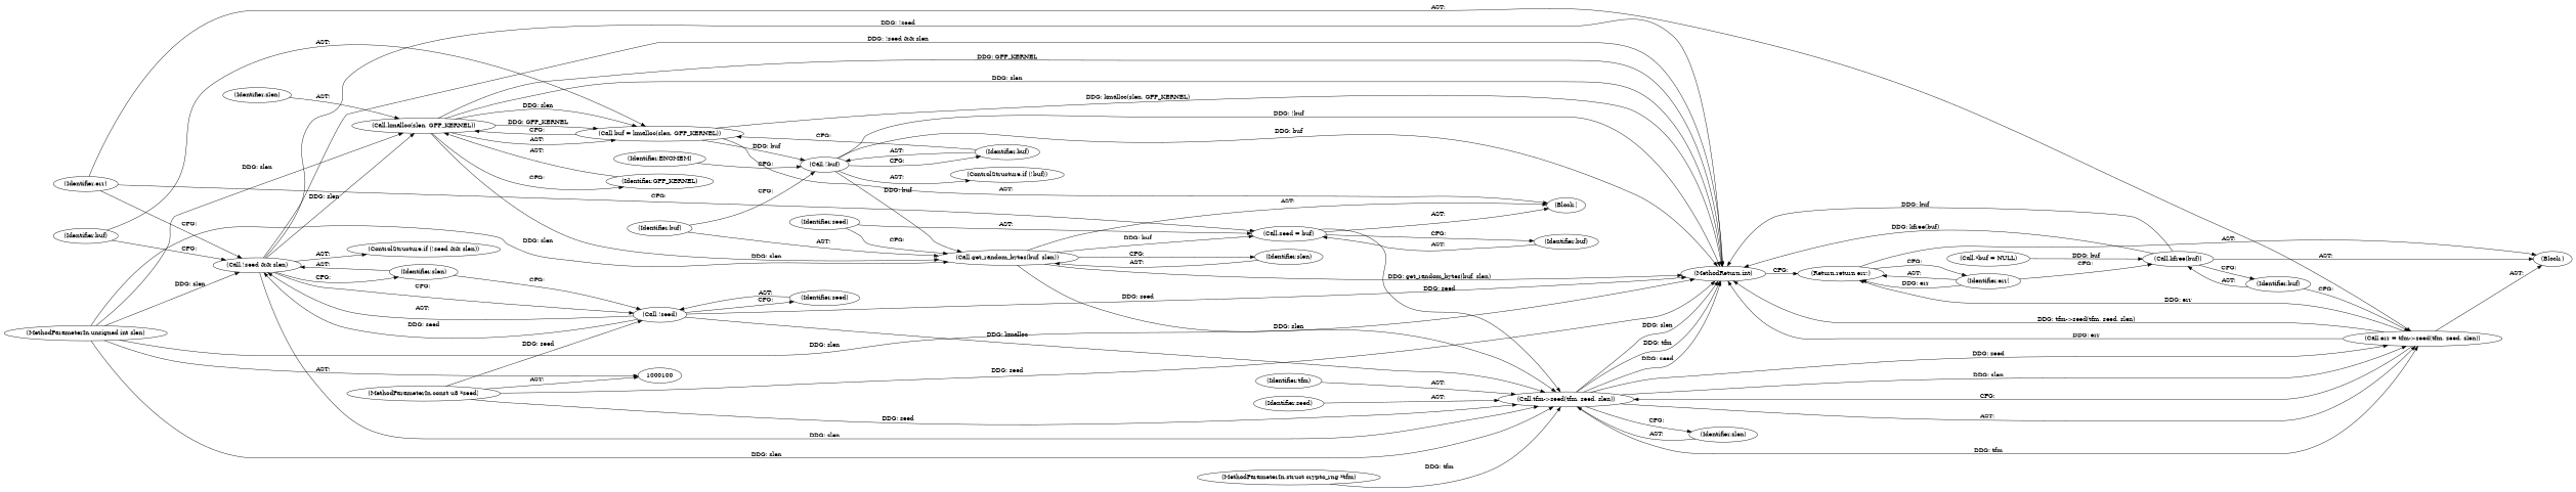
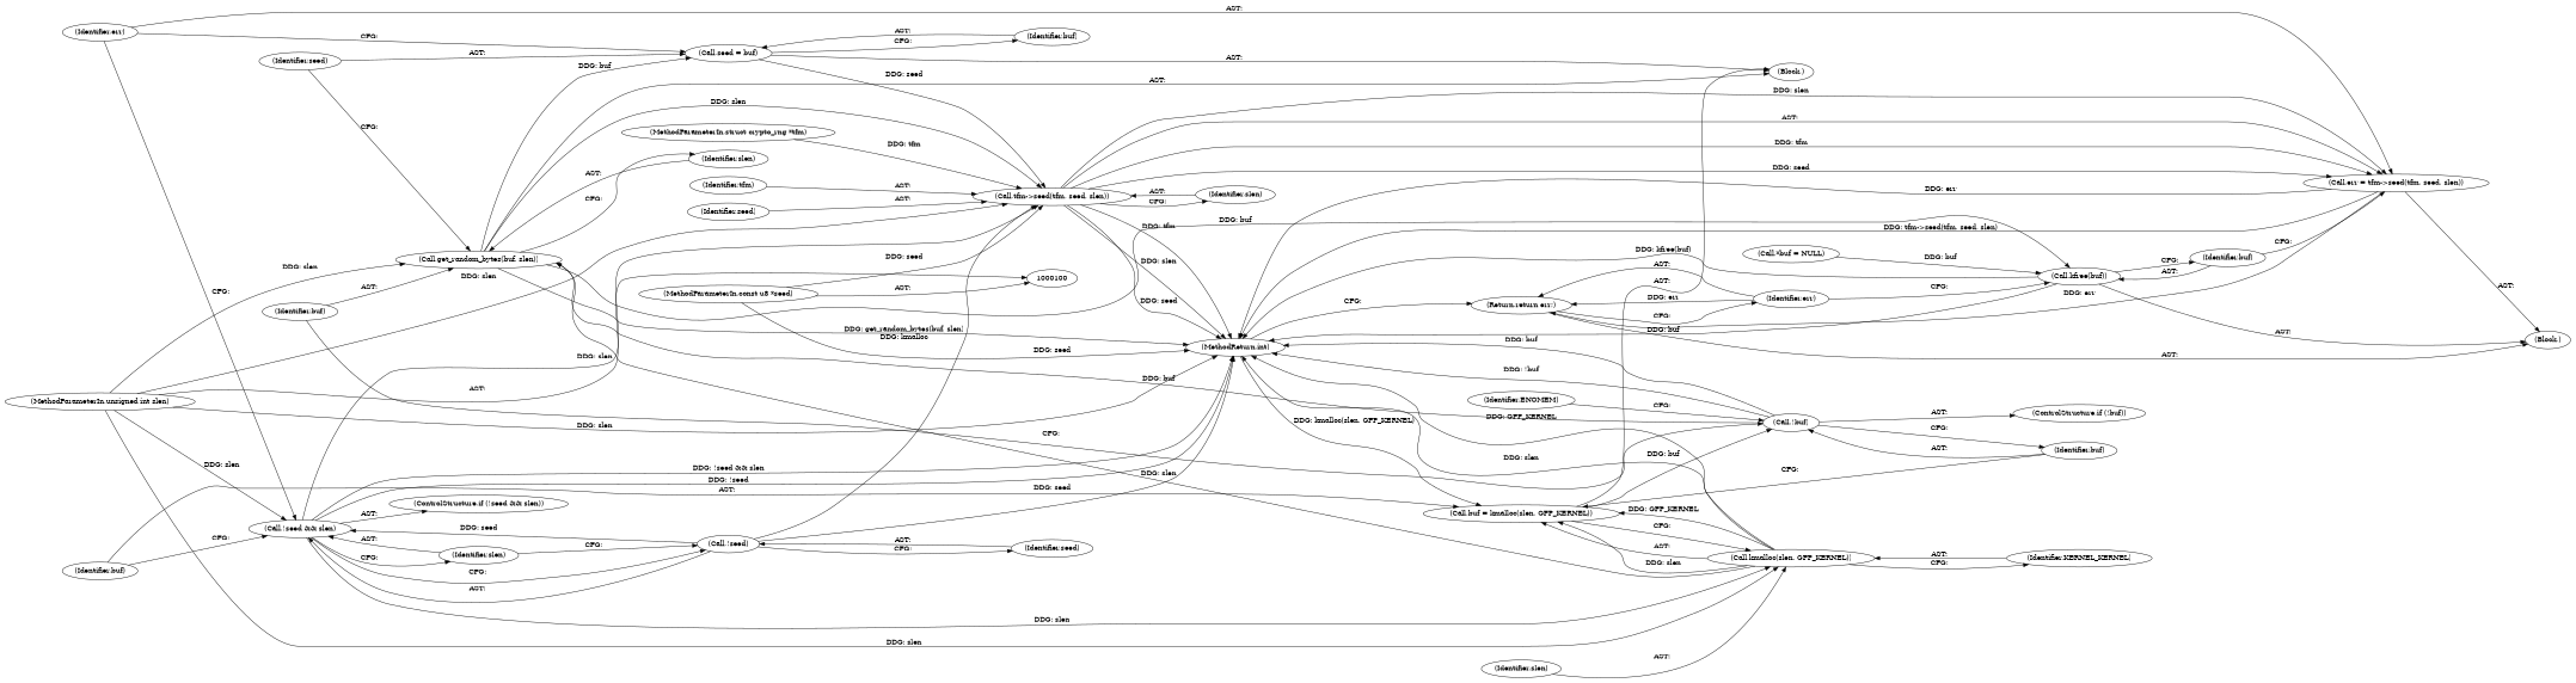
  digraph {
    rankdir=LR
    n1 [label="(Call,get_random_bytes(buf, slen))"]
    n2 [label="(Call,seed = buf)"]
    n3 [label="(Call,tfm->seed(tfm, seed, slen))"]
    n4 [label="(Call,kfree(buf))"]
    n5 [label="(Block,)"]
    n6 [label="(Identifier,slen)"]
    n7 [label="(MethodReturn,int)"]
    n8 [label="(Identifier,buf)"]
    n9 [label="(Call,err = tfm->seed(tfm, seed, slen))"]
    n10 [label="(Identifier,slen)"]
    n11 [label="(Block,)"]
    n12 [label="(Identifier,buf)"]
    n13 [label="(Return,return err;)"]
    n14 [label="(Call,!buf)"]
    n15 [label="(Identifier,buf)"]
    n16 [label="(ControlStructure,if (!buf))"]
    n17 [label="(Call,buf = kmalloc(slen, GFP_KERNEL))"]
    n18 [label="(Call,kmalloc(slen, GFP_KERNEL))"]
-   n19 [label="(Identifier,GFP_KERNEL)"]
+   n19 [label="(Identifier,KERNEL_KERNEL)"]
    n20 [label="(Call,!seed && slen)"]
    n21 [label="(Call,!seed)"]
    n22 [label="(Identifier,slen)"]
    n23 [label="(ControlStructure,if (!seed && slen))"]
    n24 [label="(Identifier,seed)"]
    n25 [label="(MethodParameterIn,const u8 *seed)"]
    1000100
    n27 [label="(MethodParameterIn,unsigned int slen)"]
    n28 [label="(Identifier,err)"]
    n29 [label="(Identifier,buf)"]
    n30 [label="(Call,*buf = NULL)"]
    n31 [label="(MethodParameterIn,struct crypto_rng *tfm)"]
    n32 [label="(Identifier,tfm)"]
    n33 [label="(Identifier,slen)"]
    n34 [label="(Identifier,seed)"]
    n35 [label="(Identifier,seed)"]
    n36 [label="(Identifier,buf)"]
    n37 [label="(Identifier,err)"]
    n38 [label="(Identifier,ENOMEM)"]
    n1 -> n2 [label="DDG: buf"]
    n1 -> n3 [label="DDG: slen"]
+   n1 -> n4 [label="DDG: buf"]
    n1 -> n5 [label="AST: "]
    n1 -> n6 [label="CFG: "]
    n1 -> n7 [label="DDG: get_random_bytes(buf, slen)"]
    n2 -> n3 [label="DDG: seed"]
    n2 -> n5 [label="AST: "]
    n2 -> n8 [label="CFG: "]
    n3 -> n7 [label="DDG: slen"]
    n3 -> n7 [label="DDG: tfm"]
    n3 -> n7 [label="DDG: seed"]
    n3 -> n9 [label="AST: "]
    n3 -> n9 [label="DDG: tfm"]
    n3 -> n9 [label="DDG: seed"]
    n3 -> n9 [label="DDG: slen"]
    n3 -> n10 [label="CFG: "]
    n4 -> n7 [label="DDG: buf"]
    n4 -> n7 [label="DDG: kfree(buf)"]
    n4 -> n11 [label="AST: "]
    n4 -> n12 [label="CFG: "]
    n6 -> n1 [label="AST: "]
    n7 -> n13 [label="CFG: "]
    n8 -> n2 [label="AST: "]
-   n9 -> n3 [label="CFG: "]
    n9 -> n7 [label="DDG: err"]
    n9 -> n7 [label="DDG: tfm->seed(tfm, seed, slen)"]
    n9 -> n11 [label="AST: "]
    n9 -> n13 [label="DDG: err"]
    n10 -> n3 [label="AST: "]
    n12 -> n4 [label="AST: "]
    n12 -> n9 [label="CFG: "]
    n13 -> n11 [label="AST: "]
    n13 -> n28 [label="CFG: "]
    n14 -> n1 [label="DDG: buf"]
    n14 -> n7 [label="DDG: buf"]
    n14 -> n7 [label="DDG: !buf"]
    n14 -> n15 [label="CFG: "]
    n14 -> n16 [label="AST: "]
    n15 -> n14 [label="AST: "]
    n15 -> n17 [label="CFG: "]
    n17 -> n5 [label="AST: "]
-   n17 -> n7 [label="DDG: kmalloc(slen, GFP_KERNEL)"]
+   n7 -> n17 [label="DDG: kmalloc(slen, GFP_KERNEL)"]
    n17 -> n14 [label="DDG: buf"]
    n17 -> n18 [label="CFG: "]
    n18 -> n1 [label="DDG: slen"]
    n18 -> n7 [label="DDG: slen"]
    n18 -> n7 [label="DDG: GFP_KERNEL"]
    n18 -> n17 [label="AST: "]
    n18 -> n17 [label="DDG: slen"]
    n18 -> n17 [label="DDG: GFP_KERNEL"]
    n18 -> n19 [label="CFG: "]
    n19 -> n18 [label="AST: "]
    n20 -> n3 [label="DDG: slen"]
    n20 -> n7 [label="DDG: !seed"]
    n20 -> n7 [label="DDG: !seed && slen"]
    n20 -> n18 [label="DDG: slen"]
    n20 -> n21 [label="CFG: "]
    n20 -> n22 [label="CFG: "]
    n20 -> n23 [label="AST: "]
    n21 -> n3 [label="DDG: kmalloc"]
    n21 -> n7 [label="DDG: seed"]
    n21 -> n20 [label="AST: "]
    n21 -> n20 [label="DDG: seed"]
    n21 -> n24 [label="CFG: "]
    n22 -> n20 [label="AST: "]
    n22 -> n21 [label="CFG: "]
    n24 -> n21 [label="AST: "]
    n25 -> n3 [label="DDG: seed"]
    n25 -> n7 [label="DDG: seed"]
-   n25 -> n21 [label="DDG: seed"]
    n25 -> 1000100 [label="AST: "]
    n27 -> n1 [label="DDG: slen"]
    n27 -> n3 [label="DDG: slen"]
    n27 -> n7 [label="DDG: slen"]
    n27 -> n18 [label="DDG: slen"]
    n27 -> n20 [label="DDG: slen"]
    n27 -> 1000100 [label="AST: "]
    n28 -> n4 [label="CFG: "]
    n28 -> n13 [label="AST: "]
    n28 -> n13 [label="DDG: err"]
    n29 -> n17 [label="AST: "]
    n29 -> n20 [label="CFG: "]
    n30 -> n4 [label="DDG: buf"]
    n31 -> n3 [label="DDG: tfm"]
    n32 -> n3 [label="AST: "]
    n33 -> n18 [label="AST: "]
    n34 -> n3 [label="AST: "]
    n35 -> n1 [label="CFG: "]
    n35 -> n2 [label="AST: "]
    n36 -> n1 [label="AST: "]
    n36 -> n14 [label="CFG: "]
    n37 -> n2 [label="CFG: "]
    n37 -> n9 [label="AST: "]
    n37 -> n20 [label="CFG: "]
    n38 -> n14 [label="CFG: "]
  }
